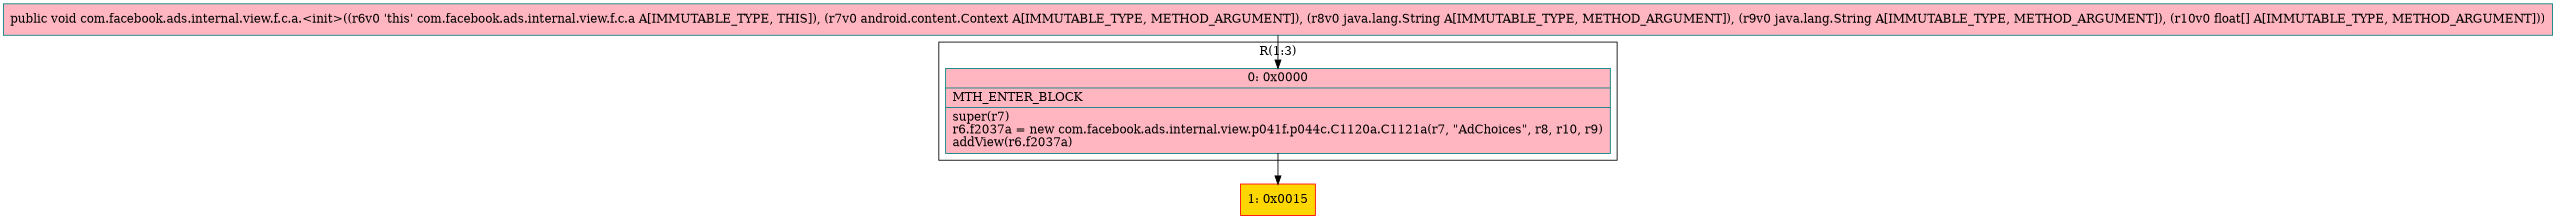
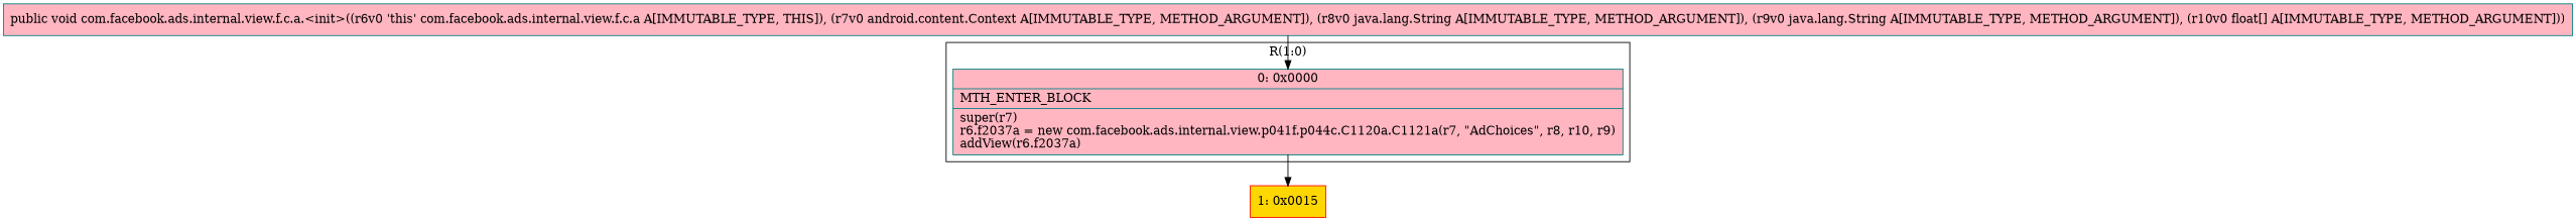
  digraph {
    node [color=teal shape=record style=filled fillcolor=lightpink]
    n1 [label="{0\:\ 0x0000|MTH_ENTER_BLOCK\l|super(r7)\lr6.f2037a = new com.facebook.ads.internal.view.p041f.p044c.C1120a.C1121a(r7, \"AdChoices\", r8, r10, r9)\laddView(r6.f2037a)\l}"]
    n2 [color=red label="{1\:\ 0x0015}" fillcolor=gold]
    n3 [label="{public void com.facebook.ads.internal.view.f.c.a.\<init\>((r6v0 'this' com.facebook.ads.internal.view.f.c.a A[IMMUTABLE_TYPE, THIS]), (r7v0 android.content.Context A[IMMUTABLE_TYPE, METHOD_ARGUMENT]), (r8v0 java.lang.String A[IMMUTABLE_TYPE, METHOD_ARGUMENT]), (r9v0 java.lang.String A[IMMUTABLE_TYPE, METHOD_ARGUMENT]), (r10v0 float[] A[IMMUTABLE_TYPE, METHOD_ARGUMENT])) }"]
    subgraph cluster_1 {
-     label="R(1:3)"
+     label="R(1:0)"
      n1
    }
    n1 -> n2
    n3 -> n1
  }
